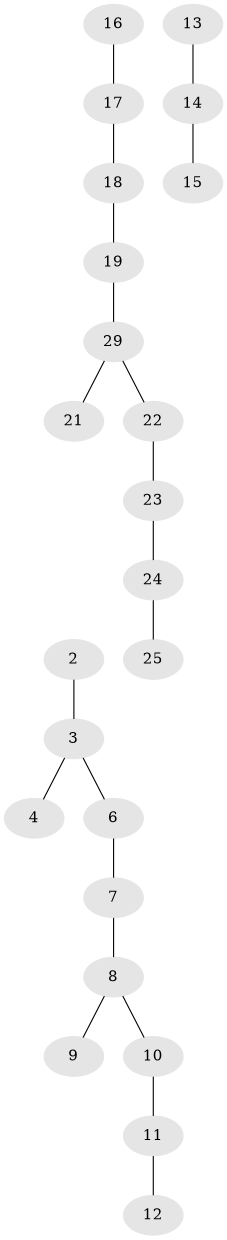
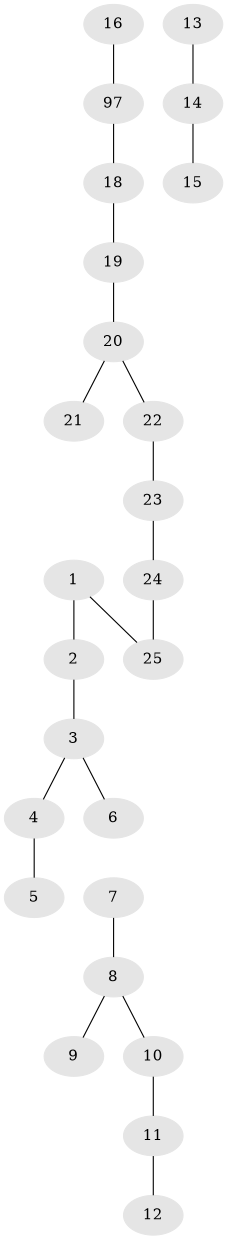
  graph {
    node [color=gray90 style=filled]
    edge [weight=1.0]
+   1
    2
    25
    3
    4
    6
+   5
    7
    8
    9
    10
    11
    12
    13
    14
    15
    16
-   17
+   17 [label=97]
    18
    19
-   20 [label=29]
+   20
    21
    22
    23
    24
+   1 -- 2
+   1 -- 25
    2 -- 3
    3 -- 4
    3 -- 6
-   6 -- 7
+   4 -- 5
    7 -- 8
    8 -- 9
    8 -- 10
    10 -- 11
    11 -- 12
    13 -- 14
    14 -- 15
    16 -- 17
    17 -- 18
    18 -- 19
    19 -- 20
    20 -- 21
    20 -- 22
    22 -- 23
    23 -- 24
    24 -- 25
  }
